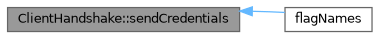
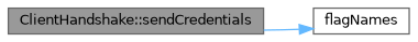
  digraph {
    rankdir=LR
    node [fontname=Helvetica fontsize=10 shape=box style=filled]
    n1 [color=gray40 fillcolor=grey60 fontcolor=black height=0.2 label="ClientHandshake::sendCredentials" width=0.4]
    n2 [color=grey40 fillcolor=white height=0.2 label=flagNames width=0.4]
-   n2 -> n1 [color=steelblue1 fontname=Helvetica fontsize=10 labelfontname=Helvetica labelfontsize=10 style=solid]
+   n1 -> n2 [color=steelblue1 fontname=Helvetica fontsize=10 labelfontname=Helvetica labelfontsize=10 style=solid]
  }
